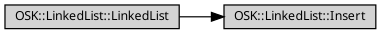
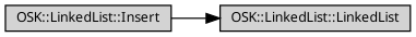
  digraph {
    rankdir=LR
    fontname="Noto Sans"
    node [color=black fillcolor=lightgrey fontname="Noto Sans" fontsize=10 shape=box style=filled]
    n1 [fontcolor=black height=0.2 label="OSK::LinkedList::LinkedList" width=0.4]
    n2 [height=0.2 label="OSK::LinkedList::Insert" width=0.4]
-   n1 -> n2 [color=black fontname="Noto Sans" fontsize=10 labelfontname=Helvetica labelfontsize=10 style=solid]
+   n2 -> n1 [color=black fontname="Noto Sans" fontsize=10 labelfontname=Helvetica labelfontsize=10 style=solid]
  }
